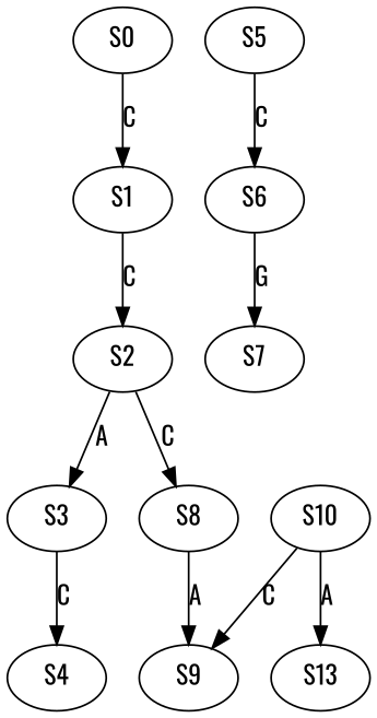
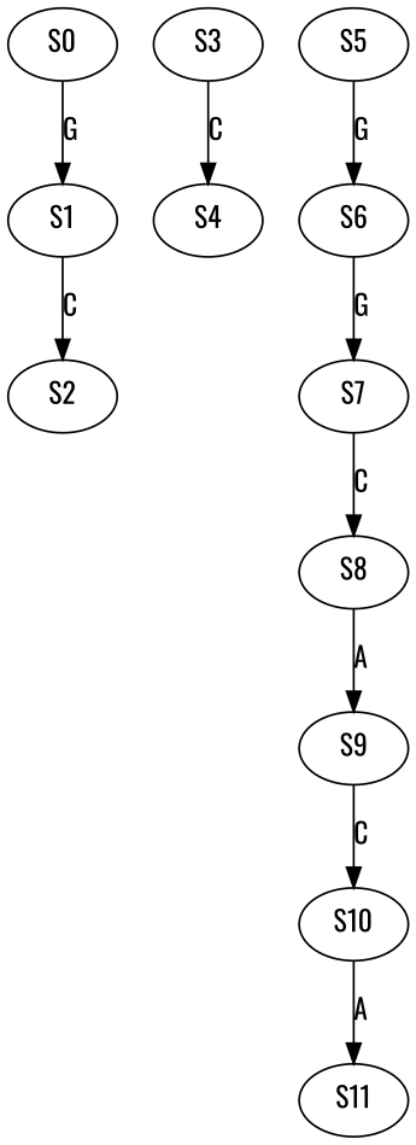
  strict digraph {
    fontname=Oswald
    node [fontname=Oswald]
    edge [fontname=Oswald]
    S0
    S1
    S2
    S3
    S4
    S5
    S6
    S7
    S8
    S9
    S10
-   S11 [label=S13]
-   S0 -> S1 [label=C]
+   S11
+   S0 -> S1 [label=G]
    S1 -> S2 [label=C]
-   S2 -> S3 [label=A]
    S3 -> S4 [label=C]
-   S5 -> S6 [label=C]
+   S5 -> S6 [label=G]
    S6 -> S7 [label=G]
-   S2 -> S8 [label=C]
+   S7 -> S8 [label=C]
    S8 -> S9 [label=A]
-   S10 -> S9 [label=C]
+   S9 -> S10 [label=C]
    S10 -> S11 [label=A]
  }
